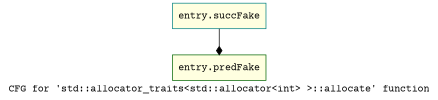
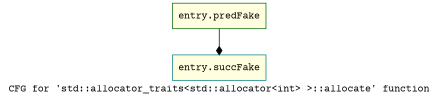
  digraph {
    label="CFG for 'std::allocator_traits\<std::allocator\<int\> \>::allocate' function"
    fontname="Courier Prime"
    node [shape=record style=filled fillcolor=lightyellow fontname="Courier Prime"]
    n1 [label="{entry.predFake}" color=darkgreen]
    n2 [filename="/proj/xbuilds/2019.2_0801_1/installs/lin64/Vivado/HEAD/tps/lnx64/gcc-6.2.0/lib/gcc/x86_64-pc-linux-gnu/6.2.0/../../../../include/c++/6.2.0/bits/alloc_traits.h" label="{entry.succFake}" linenumber=416 color=teal]
-   n2 -> n1 [filename="/proj/xbuilds/2019.2_0801_1/installs/lin64/Vivado/HEAD/tps/lnx64/gcc-6.2.0/lib/gcc/x86_64-pc-linux-gnu/6.2.0/../../../../include/c++/6.2.0/bits/alloc_traits.h" arrowhead=diamond fontname="Courier Prime"]
+   n1 -> n2 [filename="/proj/xbuilds/2019.2_0801_1/installs/lin64/Vivado/HEAD/tps/lnx64/gcc-6.2.0/lib/gcc/x86_64-pc-linux-gnu/6.2.0/../../../../include/c++/6.2.0/bits/alloc_traits.h" arrowhead=diamond fontname="Courier Prime"]
  }
